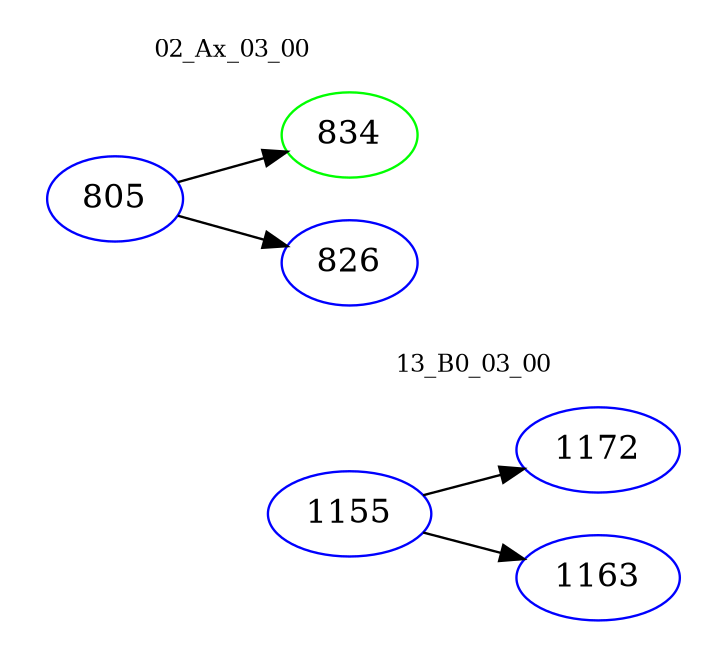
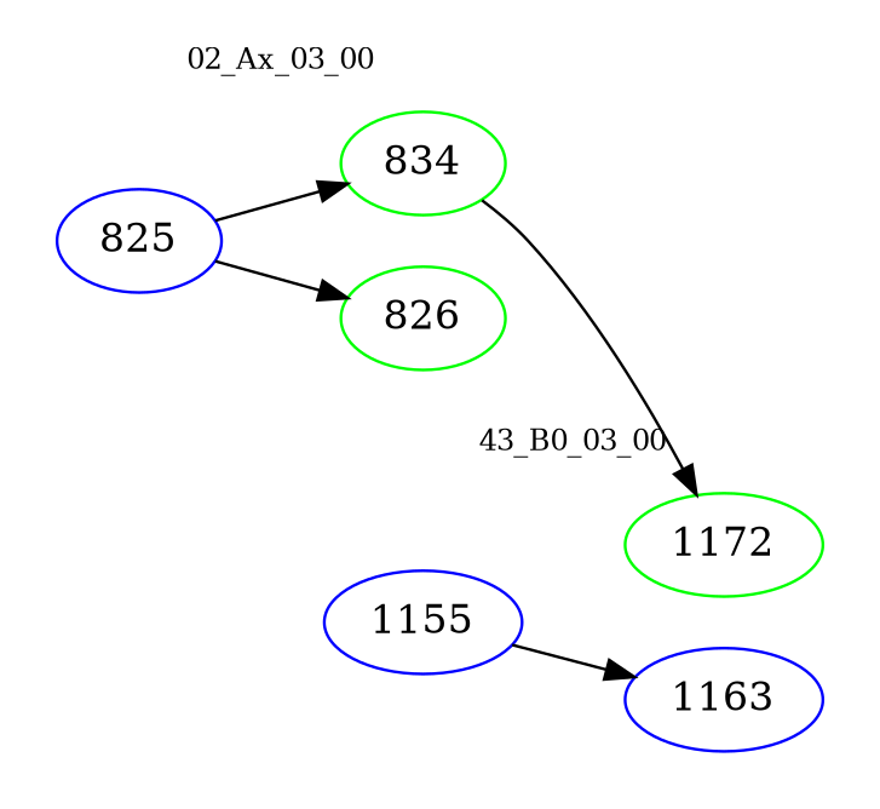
  digraph {
    rankdir=LR
    node [color=blue]
    edge [color=black]
-   n1 [label=805]
-   n2 [label=826]
+   n1 [label=825]
+   n2 [color=green label=826]
    n3 [color=green label=834]
    n4 [label=1155]
    n5 [label=1163]
-   n6 [label=1172]
+   n6 [color=green label=1172]
    subgraph cluster_1 {
      color=white
      fontsize=10
      label="02_Ax_03_00"
      n1
      n2
      n3
    }
    subgraph cluster_2 {
      color=white
      fontsize=10
-     label="13_B0_03_00"
+     label="43_B0_03_00"
      n4
      n5
      n6
    }
    n1 -> n2
    n1 -> n3
    n4 -> n5
-   n4 -> n6
+   n3 -> n6
  }
